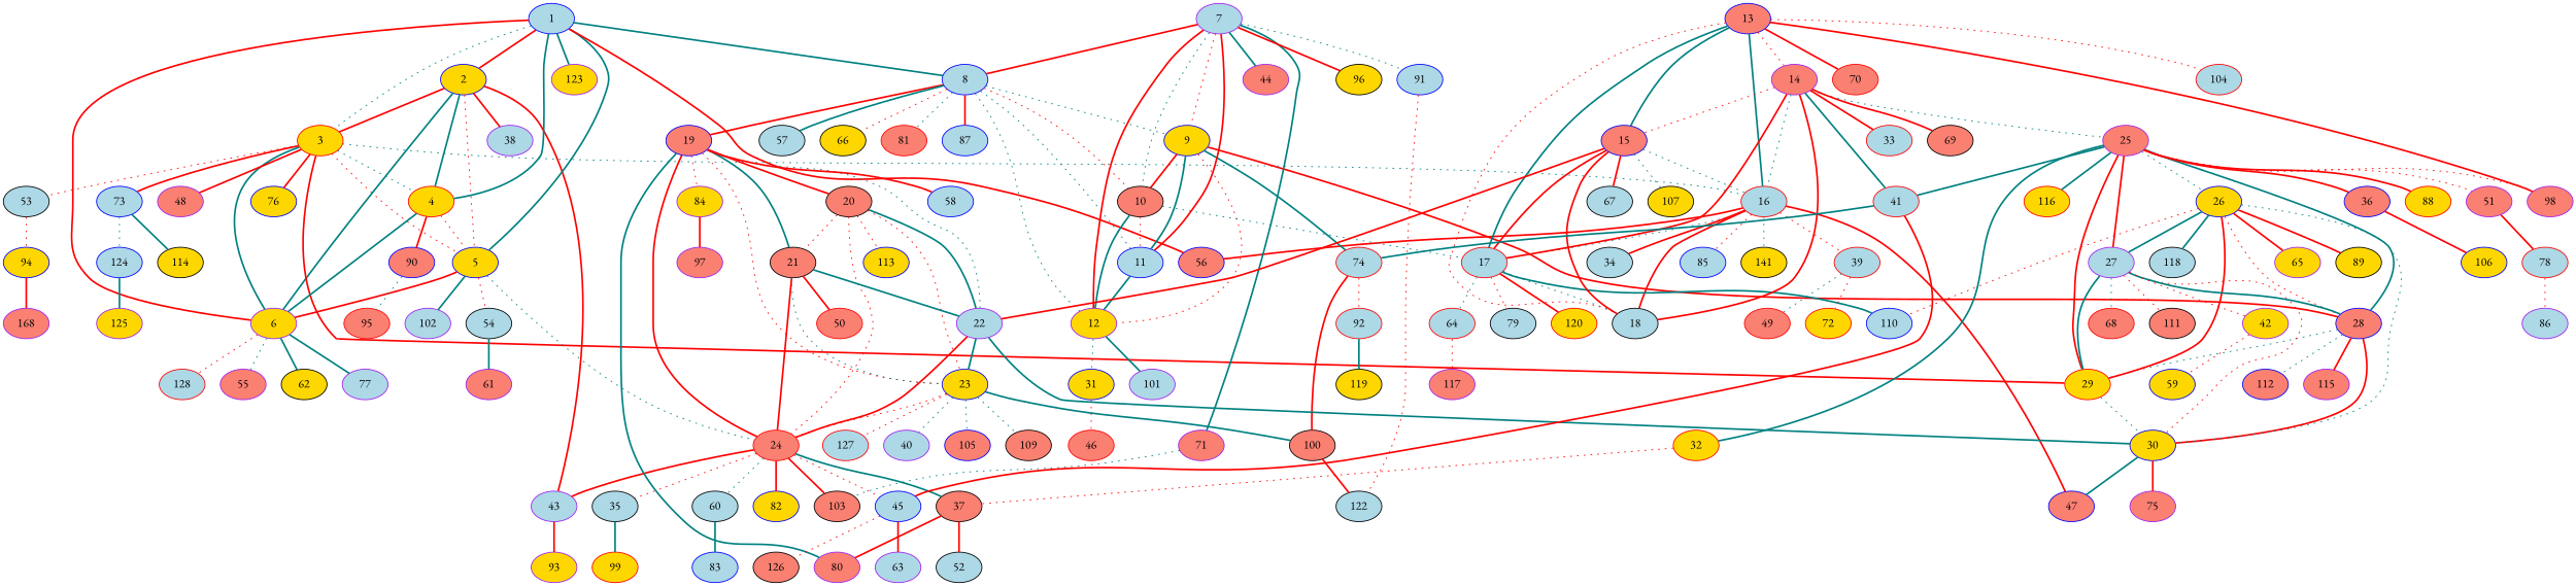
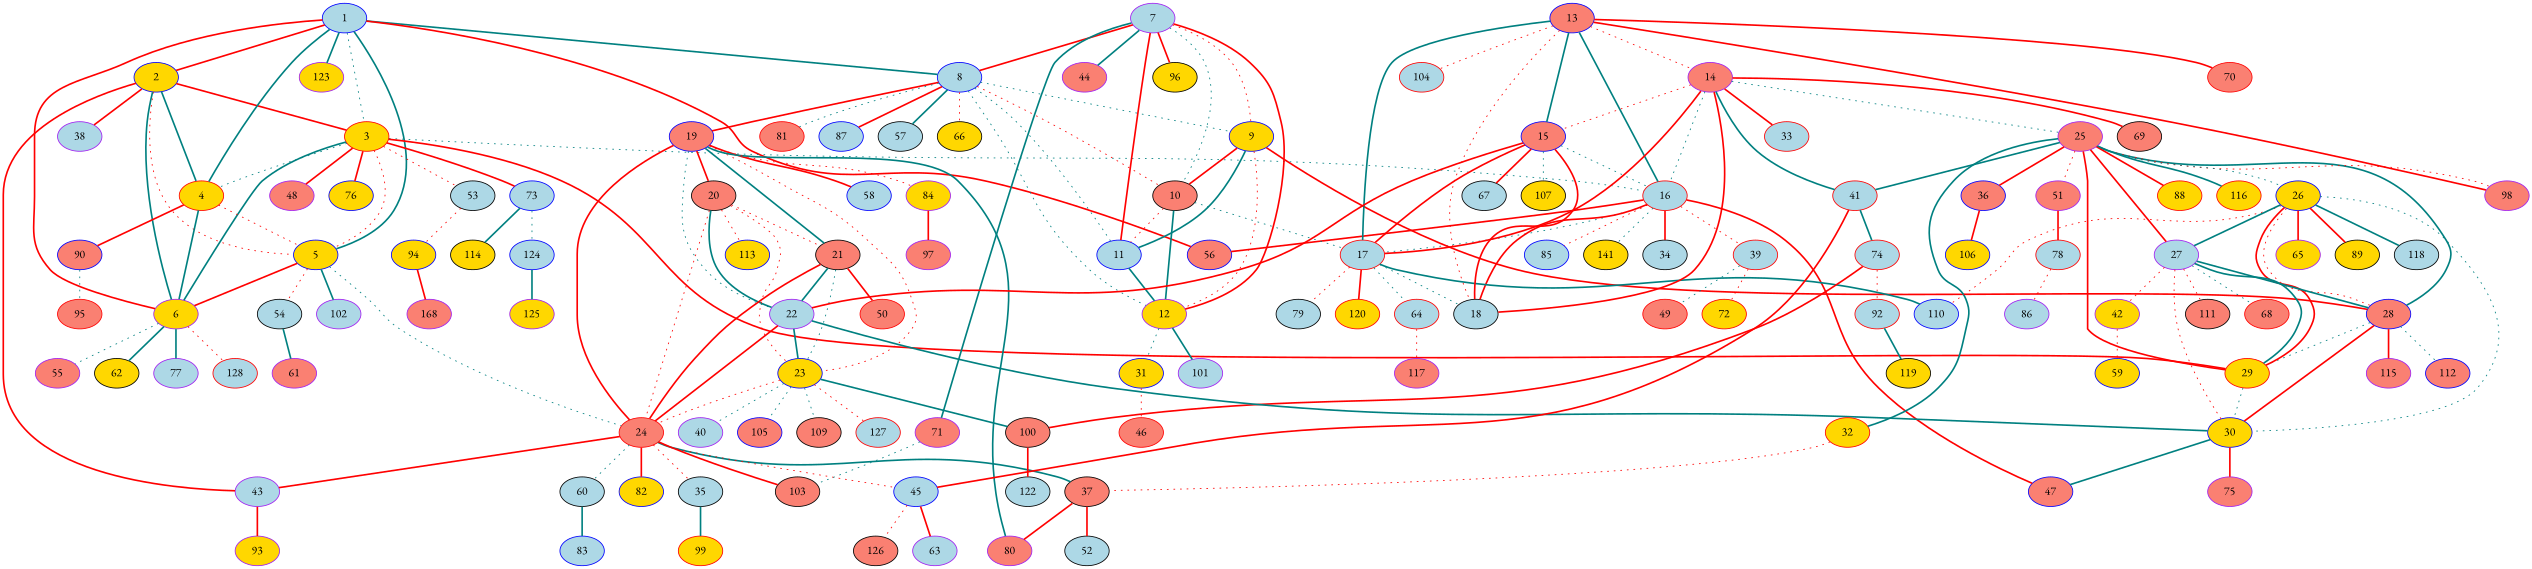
  graph {
    fontname="EB Garamond"
    node [color=blue fillcolor=lightblue fontname="EB Garamond" style=filled]
    edge [color=red fontname="EB Garamond" style=bold]
    2 [fillcolor=gold]
    1
    3 [color=red fillcolor=gold]
    4 [color=red fillcolor=gold]
    5 [fillcolor=gold]
    6 [color=purple fillcolor=gold]
    8
    56 [fillcolor=salmon]
    123 [color=purple fillcolor=gold]
    38 [color=purple]
    43 [color=purple]
    16 [color=red]
    29 [color=red fillcolor=gold]
    48 [color=purple fillcolor=salmon]
    53 [color=black]
    73
    76 [fillcolor=gold]
    90 [fillcolor=salmon]
    24 [color=red fillcolor=salmon]
    54 [color=black]
    102 [color=purple]
    55 [color=purple fillcolor=salmon]
    62 [color=black fillcolor=gold]
    77 [color=purple]
    128 [color=red]
    9 [fillcolor=gold]
    10 [color=black fillcolor=salmon]
    11
    12 [color=purple fillcolor=gold]
    19 [fillcolor=salmon]
    57 [color=black]
    66 [color=black fillcolor=gold]
    81 [color=red fillcolor=salmon]
    87
    93 [color=purple fillcolor=gold]
    17 [color=red]
    18 [color=black]
    34 [color=black]
    39 [color=red]
    47 [fillcolor=salmon]
    85
    n42 [color=black fillcolor=gold label=141]
    30 [fillcolor=gold]
    94 [fillcolor=gold]
    114 [color=black fillcolor=gold]
    124
    95 [color=red fillcolor=salmon]
    35 [color=black]
    37 [color=black fillcolor=salmon]
    45
    60 [color=black]
    82 [fillcolor=gold]
    103 [color=black fillcolor=salmon]
    61 [color=purple fillcolor=salmon]
    7 [color=purple]
    44 [color=purple fillcolor=salmon]
    71 [color=purple fillcolor=salmon]
-   91
    96 [color=black fillcolor=gold]
    28 [fillcolor=salmon]
    74 [color=red]
    31 [fillcolor=gold]
    101 [color=purple]
    122 [color=black]
    22 [color=purple]
    20 [color=black fillcolor=salmon]
    21 [color=black fillcolor=salmon]
    23 [fillcolor=gold]
    58
    80 [color=purple fillcolor=salmon]
    84 [color=purple fillcolor=gold]
    112 [fillcolor=salmon]
    115 [color=purple fillcolor=salmon]
    100 [color=black fillcolor=salmon]
    92 [color=red]
    64 [color=red]
    79 [color=black]
    110
    120 [color=red fillcolor=gold]
    46 [color=red fillcolor=salmon]
    13 [fillcolor=salmon]
    14 [color=purple fillcolor=salmon]
    15 [fillcolor=salmon]
    70 [color=red fillcolor=salmon]
    98 [color=purple fillcolor=salmon]
    104 [color=red]
    25 [color=purple fillcolor=salmon]
    33 [color=red]
    41 [color=red]
    69 [color=black fillcolor=salmon]
    67 [color=black]
    107 [color=black fillcolor=gold]
    26 [fillcolor=gold]
    27 [color=purple]
    32 [color=red fillcolor=gold]
    36 [fillcolor=salmon]
    51 [color=purple fillcolor=salmon]
    88 [color=red fillcolor=gold]
    116 [color=red fillcolor=gold]
    49 [color=red fillcolor=salmon]
    72 [color=red fillcolor=gold]
    117 [color=purple fillcolor=salmon]
    113 [fillcolor=gold]
    50 [color=red fillcolor=salmon]
    40 [color=purple]
    105 [fillcolor=salmon]
    109 [color=black fillcolor=salmon]
    127 [color=red]
    97 [color=purple fillcolor=salmon]
    75 [color=purple fillcolor=salmon]
    99 [color=red fillcolor=gold]
    52 [color=black]
    63 [color=purple]
    126 [color=black fillcolor=salmon]
    83
    65 [color=purple fillcolor=gold]
    89 [color=black fillcolor=gold]
    118 [color=black]
    42 [color=purple fillcolor=gold]
    68 [color=red fillcolor=salmon]
    111 [color=black fillcolor=salmon]
    106 [fillcolor=gold]
    78 [color=red]
    59 [fillcolor=gold]
    86 [color=purple]
    n126 [color=purple fillcolor=salmon label=168]
    125 [color=purple fillcolor=gold]
    119 [color=black fillcolor=gold]
    2 -- 3
    2 -- 4 [color=teal]
    2 -- 5 [style=dotted]
    2 -- 6 [color=teal]
    2 -- 38
    2 -- 43
    1 -- 2
    1 -- 3 [color=teal style=dotted]
    1 -- 4 [color=teal]
    1 -- 5 [color=teal]
    1 -- 6
    1 -- 8 [color=teal]
    1 -- 56
    1 -- 123 [color=teal]
    3 -- 4 [color=teal style=dotted]
    3 -- 5 [style=dotted]
    3 -- 6 [color=teal]
    3 -- 16 [color=teal style=dotted]
    3 -- 29
    3 -- 48
    3 -- 53 [style=dotted]
    3 -- 73
    3 -- 76
    4 -- 5 [style=dotted]
    4 -- 6 [color=teal]
    4 -- 90
    5 -- 6
    5 -- 24 [color=teal style=dotted]
    5 -- 54 [style=dotted]
    5 -- 102 [color=teal]
    6 -- 55 [color=teal style=dotted]
    6 -- 62 [color=teal]
    6 -- 77 [color=teal]
    6 -- 128 [style=dotted]
    8 -- 9 [color=teal style=dotted]
    8 -- 10 [style=dotted]
    8 -- 11 [color=teal style=dotted]
    8 -- 12 [color=teal style=dotted]
    8 -- 19
    8 -- 57 [color=teal]
    8 -- 66 [style=dotted]
    8 -- 81 [color=teal style=dotted]
    8 -- 87
    43 -- 93
    16 -- 56
    16 -- 17 [color=teal style=dotted]
    16 -- 18
    16 -- 34
    16 -- 39 [style=dotted]
    16 -- 47
    16 -- 85 [style=dotted]
    16 -- n42 [color=teal style=dotted]
    29 -- 30 [color=teal style=dotted]
    53 -- 94 [style=dotted]
    73 -- 114 [color=teal]
    73 -- 124 [color=teal style=dotted]
    90 -- 95 [color=teal style=dotted]
    24 -- 43
    24 -- 35 [style=dotted]
    24 -- 37 [color=teal]
    24 -- 45 [style=dotted]
    24 -- 60 [color=teal style=dotted]
    24 -- 82
    24 -- 103
    54 -- 61 [color=teal]
    9 -- 10
    9 -- 11 [color=teal]
    9 -- 12 [style=dotted]
    9 -- 28
-   9 -- 74 [color=teal]
    10 -- 11 [style=dotted]
    10 -- 12 [color=teal]
    10 -- 17 [color=teal style=dotted]
    11 -- 12 [color=teal]
    12 -- 31 [color=teal style=dotted]
    12 -- 101 [color=teal]
    19 -- 24
    19 -- 22 [color=teal style=dotted]
    19 -- 20
    19 -- 21 [color=teal]
    19 -- 23 [style=dotted]
    19 -- 58
    19 -- 80 [color=teal]
    19 -- 84 [style=dotted]
    17 -- 18 [color=teal style=dotted]
    17 -- 64 [color=teal style=dotted]
    17 -- 79 [style=dotted]
    17 -- 110 [color=teal]
    17 -- 120
    39 -- 49 [color=teal style=dotted]
    39 -- 72 [style=dotted]
    30 -- 47 [color=teal]
    30 -- 75
    94 -- n126
    124 -- 125 [color=teal]
    35 -- 99 [color=teal]
    37 -- 80
    37 -- 52
    45 -- 63
    45 -- 126 [style=dotted]
    60 -- 83 [color=teal]
    7 -- 8
    7 -- 9 [style=dotted]
    7 -- 10 [color=teal style=dotted]
    7 -- 11
    7 -- 12
    7 -- 44 [color=teal]
    7 -- 71 [color=teal]
-   7 -- 91 [color=teal style=dotted]
    7 -- 96
    71 -- 103 [color=teal style=dotted]
-   91 -- 122 [style=dotted]
    28 -- 29 [color=teal style=dotted]
    28 -- 30
    28 -- 112 [color=teal style=dotted]
    28 -- 115
    74 -- 100
    74 -- 92 [style=dotted]
    31 -- 46 [style=dotted]
    22 -- 24
    22 -- 30 [color=teal]
    22 -- 23 [color=teal]
    20 -- 24 [style=dotted]
    20 -- 22 [color=teal]
    20 -- 21 [style=dotted]
    20 -- 23 [style=dotted]
    20 -- 113 [style=dotted]
    21 -- 24
    21 -- 22 [color=teal]
    21 -- 23 [color=teal style=dotted]
    21 -- 50
    23 -- 24 [style=dotted]
    23 -- 100 [color=teal]
    23 -- 40 [color=teal style=dotted]
    23 -- 105 [color=teal style=dotted]
    23 -- 109 [color=teal style=dotted]
    23 -- 127 [style=dotted]
    84 -- 97
    100 -- 122
    92 -- 119 [color=teal]
    64 -- 117 [style=dotted]
    13 -- 16 [color=teal]
    13 -- 17 [color=teal]
    13 -- 18 [style=dotted]
    13 -- 14 [style=dotted]
    13 -- 15 [color=teal]
    13 -- 70
    13 -- 98
    13 -- 104 [style=dotted]
    14 -- 16 [color=teal style=dotted]
    14 -- 17
    14 -- 18
    14 -- 15 [style=dotted]
    14 -- 25 [color=teal style=dotted]
    14 -- 33
    14 -- 41 [color=teal]
    14 -- 69
    15 -- 16 [color=teal style=dotted]
    15 -- 17
    15 -- 18
    15 -- 22
    15 -- 67
    15 -- 107 [color=teal style=dotted]
    25 -- 29
    25 -- 28 [color=teal]
    25 -- 98 [style=dotted]
    25 -- 41 [color=teal]
    25 -- 26 [color=teal style=dotted]
    25 -- 27
    25 -- 32 [color=teal]
    25 -- 36
    25 -- 51 [style=dotted]
    25 -- 88
    25 -- 116 [color=teal]
    41 -- 45
    41 -- 74 [color=teal]
    26 -- 29
    26 -- 30 [color=teal style=dotted]
    26 -- 28 [style=dotted]
    26 -- 110 [style=dotted]
    26 -- 27 [color=teal]
    26 -- 65
    26 -- 89
    26 -- 118 [color=teal]
    27 -- 29 [color=teal]
    27 -- 30 [style=dotted]
    27 -- 28 [color=teal]
    27 -- 42 [style=dotted]
    27 -- 68 [color=teal style=dotted]
    27 -- 111 [style=dotted]
    32 -- 37 [style=dotted]
    36 -- 106
    51 -- 78
    42 -- 59 [style=dotted]
    78 -- 86 [style=dotted]
  }
